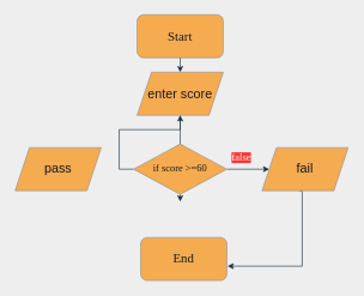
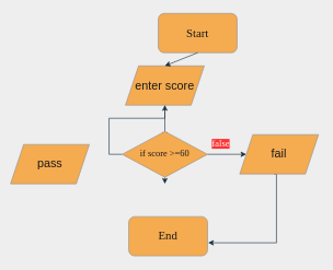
  <mxCell id="0" />
  <mxCell id="1" parent="0" />
- <mxCell id="2" value="&lt;font style=&quot;font-size: 18px&quot; face=&quot;Times New Roman&quot;&gt;Start&lt;/font&gt;" style="rounded=1;whiteSpace=wrap;html=1;fillColor=#F5AB50;strokeColor=#909090;fontColor=#1A1A1A;" vertex="1" parent="1"><mxGeometry x="190" y="20" width="120" height="60" as="geometry" /></mxCell>
+ <mxCell id="2" value="&lt;font style=&quot;font-size: 18px&quot; face=&quot;Times New Roman&quot;&gt;Start&lt;/font&gt;" style="rounded=1;whiteSpace=wrap;html=1;fillColor=#F5AB50;strokeColor=#909090;fontColor=#1A1A1A;" vertex="1" parent="1"><mxGeometry x="240" y="20" width="120" height="60" as="geometry" /></mxCell>
  <mxCell id="3" style="edgeStyle=orthogonalEdgeStyle;rounded=0;orthogonalLoop=1;jettySize=auto;html=1;strokeColor=#182E3E;labelBackgroundColor=#EEEEEE;fontColor=#1A1A1A;" edge="1" parent="1" source="4"><mxGeometry relative="1" as="geometry"><mxPoint x="250" y="210" as="targetPoint" /></mxGeometry></mxCell>
  <mxCell id="4" value="&lt;font style=&quot;font-size: 18px&quot;&gt;enter score&lt;/font&gt;" style="shape=parallelogram;perimeter=parallelogramPerimeter;whiteSpace=wrap;html=1;fixedSize=1;fillColor=#F5AB50;strokeColor=#909090;fontColor=#1A1A1A;" vertex="1" parent="1"><mxGeometry x="190" y="100" width="120" height="60" as="geometry" /></mxCell>
  <mxCell id="5" style="edgeStyle=orthogonalEdgeStyle;rounded=0;orthogonalLoop=1;jettySize=auto;html=1;exitX=0;exitY=0.5;exitDx=0;exitDy=0;strokeColor=#182E3E;labelBackgroundColor=#EEEEEE;fontColor=#1A1A1A;" edge="1" parent="1" source="8" target="4"><mxGeometry relative="1" as="geometry" /></mxCell>
  <mxCell id="6" style="edgeStyle=orthogonalEdgeStyle;rounded=0;orthogonalLoop=1;jettySize=auto;html=1;strokeColor=#182E3E;labelBackgroundColor=#EEEEEE;fontColor=#1A1A1A;" edge="1" parent="1" source="8" target="11"><mxGeometry relative="1" as="geometry" /></mxCell>
  <mxCell id="7" style="edgeStyle=orthogonalEdgeStyle;curved=0;rounded=1;sketch=0;orthogonalLoop=1;jettySize=auto;html=1;exitX=0.5;exitY=1;exitDx=0;exitDy=0;strokeColor=#182E3E;fontColor=#1A1A1A;" edge="1" parent="1" source="8"><mxGeometry relative="1" as="geometry"><mxPoint x="250" y="280" as="targetPoint" /></mxGeometry></mxCell>
  <mxCell id="8" value="&lt;font style=&quot;font-size: 14px&quot; face=&quot;Lucida Console&quot;&gt;if score &amp;gt;=60&lt;/font&gt;" style="rhombus;whiteSpace=wrap;html=1;fillColor=#F5AB50;strokeColor=#909090;fontColor=#1A1A1A;" vertex="1" parent="1"><mxGeometry x="185" y="200" width="130" height="70" as="geometry" /></mxCell>
- <mxCell id="9" value="&lt;font style=&quot;font-size: 18px&quot;&gt;pass&lt;/font&gt;" style="shape=parallelogram;perimeter=parallelogramPerimeter;whiteSpace=wrap;html=1;fixedSize=1;fillColor=#F5AB50;strokeColor=#909090;fontColor=#1A1A1A;" vertex="1" parent="1"><mxGeometry x="20" y="205" width="120" height="60" as="geometry" /></mxCell>
+ <mxCell id="9" value="&lt;font style=&quot;font-size: 18px&quot;&gt;pass&lt;/font&gt;" style="shape=parallelogram;perimeter=parallelogramPerimeter;whiteSpace=wrap;html=1;fixedSize=1;fillColor=#F5AB50;strokeColor=#909090;fontColor=#1A1A1A;" vertex="1" parent="1"><mxGeometry x="15" y="220" width="120" height="60" as="geometry" /></mxCell>
  <mxCell id="10" style="edgeStyle=orthogonalEdgeStyle;rounded=0;orthogonalLoop=1;jettySize=auto;html=1;strokeColor=#182E3E;labelBackgroundColor=#EEEEEE;fontColor=#1A1A1A;" edge="1" parent="1"><mxGeometry relative="1" as="geometry"><mxPoint x="316" y="370" as="targetPoint" /><mxPoint x="416" y="265" as="sourcePoint" /><Array as="points"><mxPoint x="420" y="265" /><mxPoint x="420" y="370" /></Array></mxGeometry></mxCell>
  <mxCell id="11" value="&lt;font style=&quot;font-size: 18px&quot;&gt;fail&lt;/font&gt;" style="shape=parallelogram;perimeter=parallelogramPerimeter;whiteSpace=wrap;html=1;fixedSize=1;fillColor=#F5AB50;strokeColor=#909090;fontColor=#1A1A1A;" vertex="1" parent="1"><mxGeometry x="364" y="205" width="120" height="60" as="geometry" /></mxCell>
  <mxCell id="12" value="" style="endArrow=classic;html=1;exitX=0.5;exitY=1;exitDx=0;exitDy=0;strokeColor=#182E3E;labelBackgroundColor=#EEEEEE;fontColor=#1A1A1A;" edge="1" parent="1" source="2"><mxGeometry width="50" height="50" relative="1" as="geometry"><mxPoint x="200" y="260" as="sourcePoint" /><mxPoint x="250" y="100" as="targetPoint" /></mxGeometry></mxCell>
  <mxCell id="13" value="&lt;font style=&quot;font-size: 14px ; background-color: rgb(255 , 51 , 51)&quot; face=&quot;Comic Sans MS&quot; color=&quot;#ffffff&quot;&gt;false&lt;/font&gt;" style="text;html=1;align=center;verticalAlign=middle;resizable=0;points=[];autosize=1;fontColor=#1A1A1A;" vertex="1" parent="1"><mxGeometry x="310" y="210" width="50" height="20" as="geometry" /></mxCell>
  <mxCell id="14" value="&lt;font style=&quot;font-size: 18px&quot; face=&quot;Times New Roman&quot;&gt;End&lt;/font&gt;" style="rounded=1;whiteSpace=wrap;html=1;fillColor=#F5AB50;strokeColor=#909090;fontColor=#1A1A1A;" vertex="1" parent="1"><mxGeometry x="195" y="330" width="120" height="60" as="geometry" /></mxCell>
